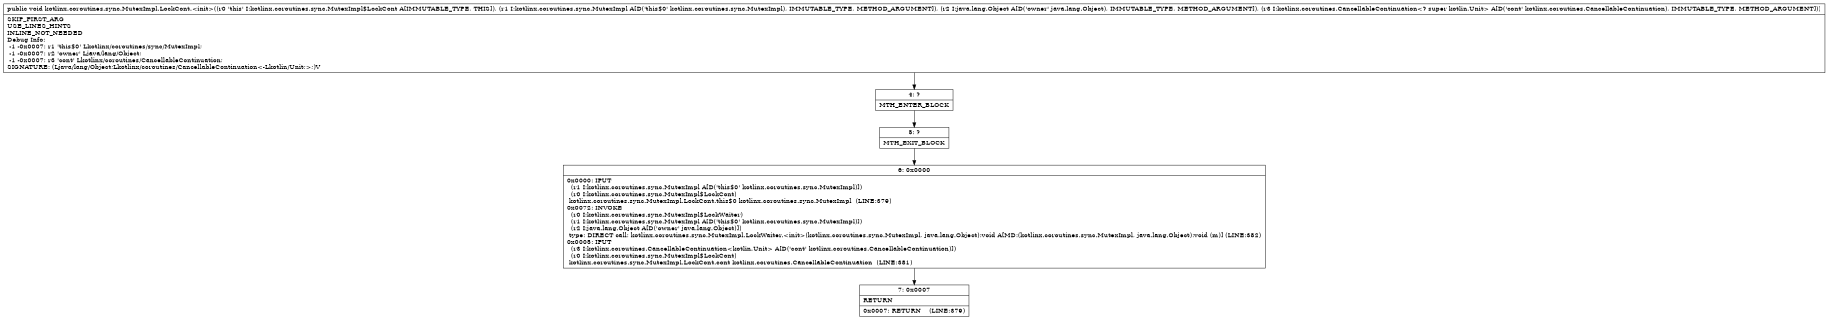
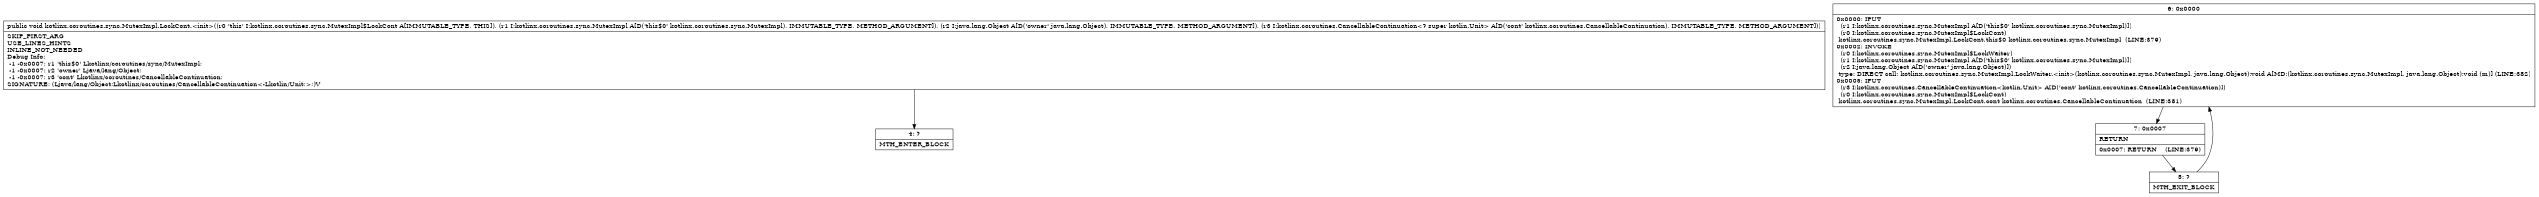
  digraph {
    node [shape=record]
    n1 [label="{4\:\ ?|MTH_ENTER_BLOCK\l}"]
-   n2 [label="{6\:\ 0x0000|0x0000: IPUT  \l  (r1 I:kotlinx.coroutines.sync.MutexImpl A[D('this$0' kotlinx.coroutines.sync.MutexImpl)])\l  (r0 I:kotlinx.coroutines.sync.MutexImpl$LockCont)\l kotlinx.coroutines.sync.MutexImpl.LockCont.this$0 kotlinx.coroutines.sync.MutexImpl  (LINE:379)\l0x0072: INVOKE  \l  (r0 I:kotlinx.coroutines.sync.MutexImpl$LockWaiter)\l  (r1 I:kotlinx.coroutines.sync.MutexImpl A[D('this$0' kotlinx.coroutines.sync.MutexImpl)])\l  (r2 I:java.lang.Object A[D('owner' java.lang.Object)])\l type: DIRECT call: kotlinx.coroutines.sync.MutexImpl.LockWaiter.\<init\>(kotlinx.coroutines.sync.MutexImpl, java.lang.Object):void A[MD:(kotlinx.coroutines.sync.MutexImpl, java.lang.Object):void (m)] (LINE:382)\l0x0005: IPUT  \l  (r3 I:kotlinx.coroutines.CancellableContinuation\<kotlin.Unit\> A[D('cont' kotlinx.coroutines.CancellableContinuation)])\l  (r0 I:kotlinx.coroutines.sync.MutexImpl$LockCont)\l kotlinx.coroutines.sync.MutexImpl.LockCont.cont kotlinx.coroutines.CancellableContinuation  (LINE:381)\l}"]
+   n2 [label="{6\:\ 0x0000|0x0000: IPUT  \l  (r1 I:kotlinx.coroutines.sync.MutexImpl A[D('this$0' kotlinx.coroutines.sync.MutexImpl)])\l  (r0 I:kotlinx.coroutines.sync.MutexImpl$LockCont)\l kotlinx.coroutines.sync.MutexImpl.LockCont.this$0 kotlinx.coroutines.sync.MutexImpl  (LINE:379)\l0x0002: INVOKE  \l  (r0 I:kotlinx.coroutines.sync.MutexImpl$LockWaiter)\l  (r1 I:kotlinx.coroutines.sync.MutexImpl A[D('this$0' kotlinx.coroutines.sync.MutexImpl)])\l  (r2 I:java.lang.Object A[D('owner' java.lang.Object)])\l type: DIRECT call: kotlinx.coroutines.sync.MutexImpl.LockWaiter.\<init\>(kotlinx.coroutines.sync.MutexImpl, java.lang.Object):void A[MD:(kotlinx.coroutines.sync.MutexImpl, java.lang.Object):void (m)] (LINE:382)\l0x0005: IPUT  \l  (r3 I:kotlinx.coroutines.CancellableContinuation\<kotlin.Unit\> A[D('cont' kotlinx.coroutines.CancellableContinuation)])\l  (r0 I:kotlinx.coroutines.sync.MutexImpl$LockCont)\l kotlinx.coroutines.sync.MutexImpl.LockCont.cont kotlinx.coroutines.CancellableContinuation  (LINE:381)\l}"]
    n3 [label="{7\:\ 0x0007|RETURN\l|0x0007: RETURN    (LINE:379)\l}"]
    n4 [label="{5\:\ ?|MTH_EXIT_BLOCK\l}"]
    n5 [label="{public void kotlinx.coroutines.sync.MutexImpl.LockCont.\<init\>((r0 'this' I:kotlinx.coroutines.sync.MutexImpl$LockCont A[IMMUTABLE_TYPE, THIS]), (r1 I:kotlinx.coroutines.sync.MutexImpl A[D('this$0' kotlinx.coroutines.sync.MutexImpl), IMMUTABLE_TYPE, METHOD_ARGUMENT]), (r2 I:java.lang.Object A[D('owner' java.lang.Object), IMMUTABLE_TYPE, METHOD_ARGUMENT]), (r3 I:kotlinx.coroutines.CancellableContinuation\<? super kotlin.Unit\> A[D('cont' kotlinx.coroutines.CancellableContinuation), IMMUTABLE_TYPE, METHOD_ARGUMENT]))  | SKIP_FIRST_ARG\lUSE_LINES_HINTS\lINLINE_NOT_NEEDED\lDebug Info:\l  \-1 \-0x0007: r1 'this$0' Lkotlinx\/coroutines\/sync\/MutexImpl;\l  \-1 \-0x0007: r2 'owner' Ljava\/lang\/Object;\l  \-1 \-0x0007: r3 'cont' Lkotlinx\/coroutines\/CancellableContinuation;\lSIGNATURE: (Ljava\/lang\/Object;Lkotlinx\/coroutines\/CancellableContinuation\<\-Lkotlin\/Unit;\>;)V\l}"]
    n2 -> n3
-   n1 -> n4
+   n3 -> n4
    n4 -> n2
    n5 -> n1
  }
